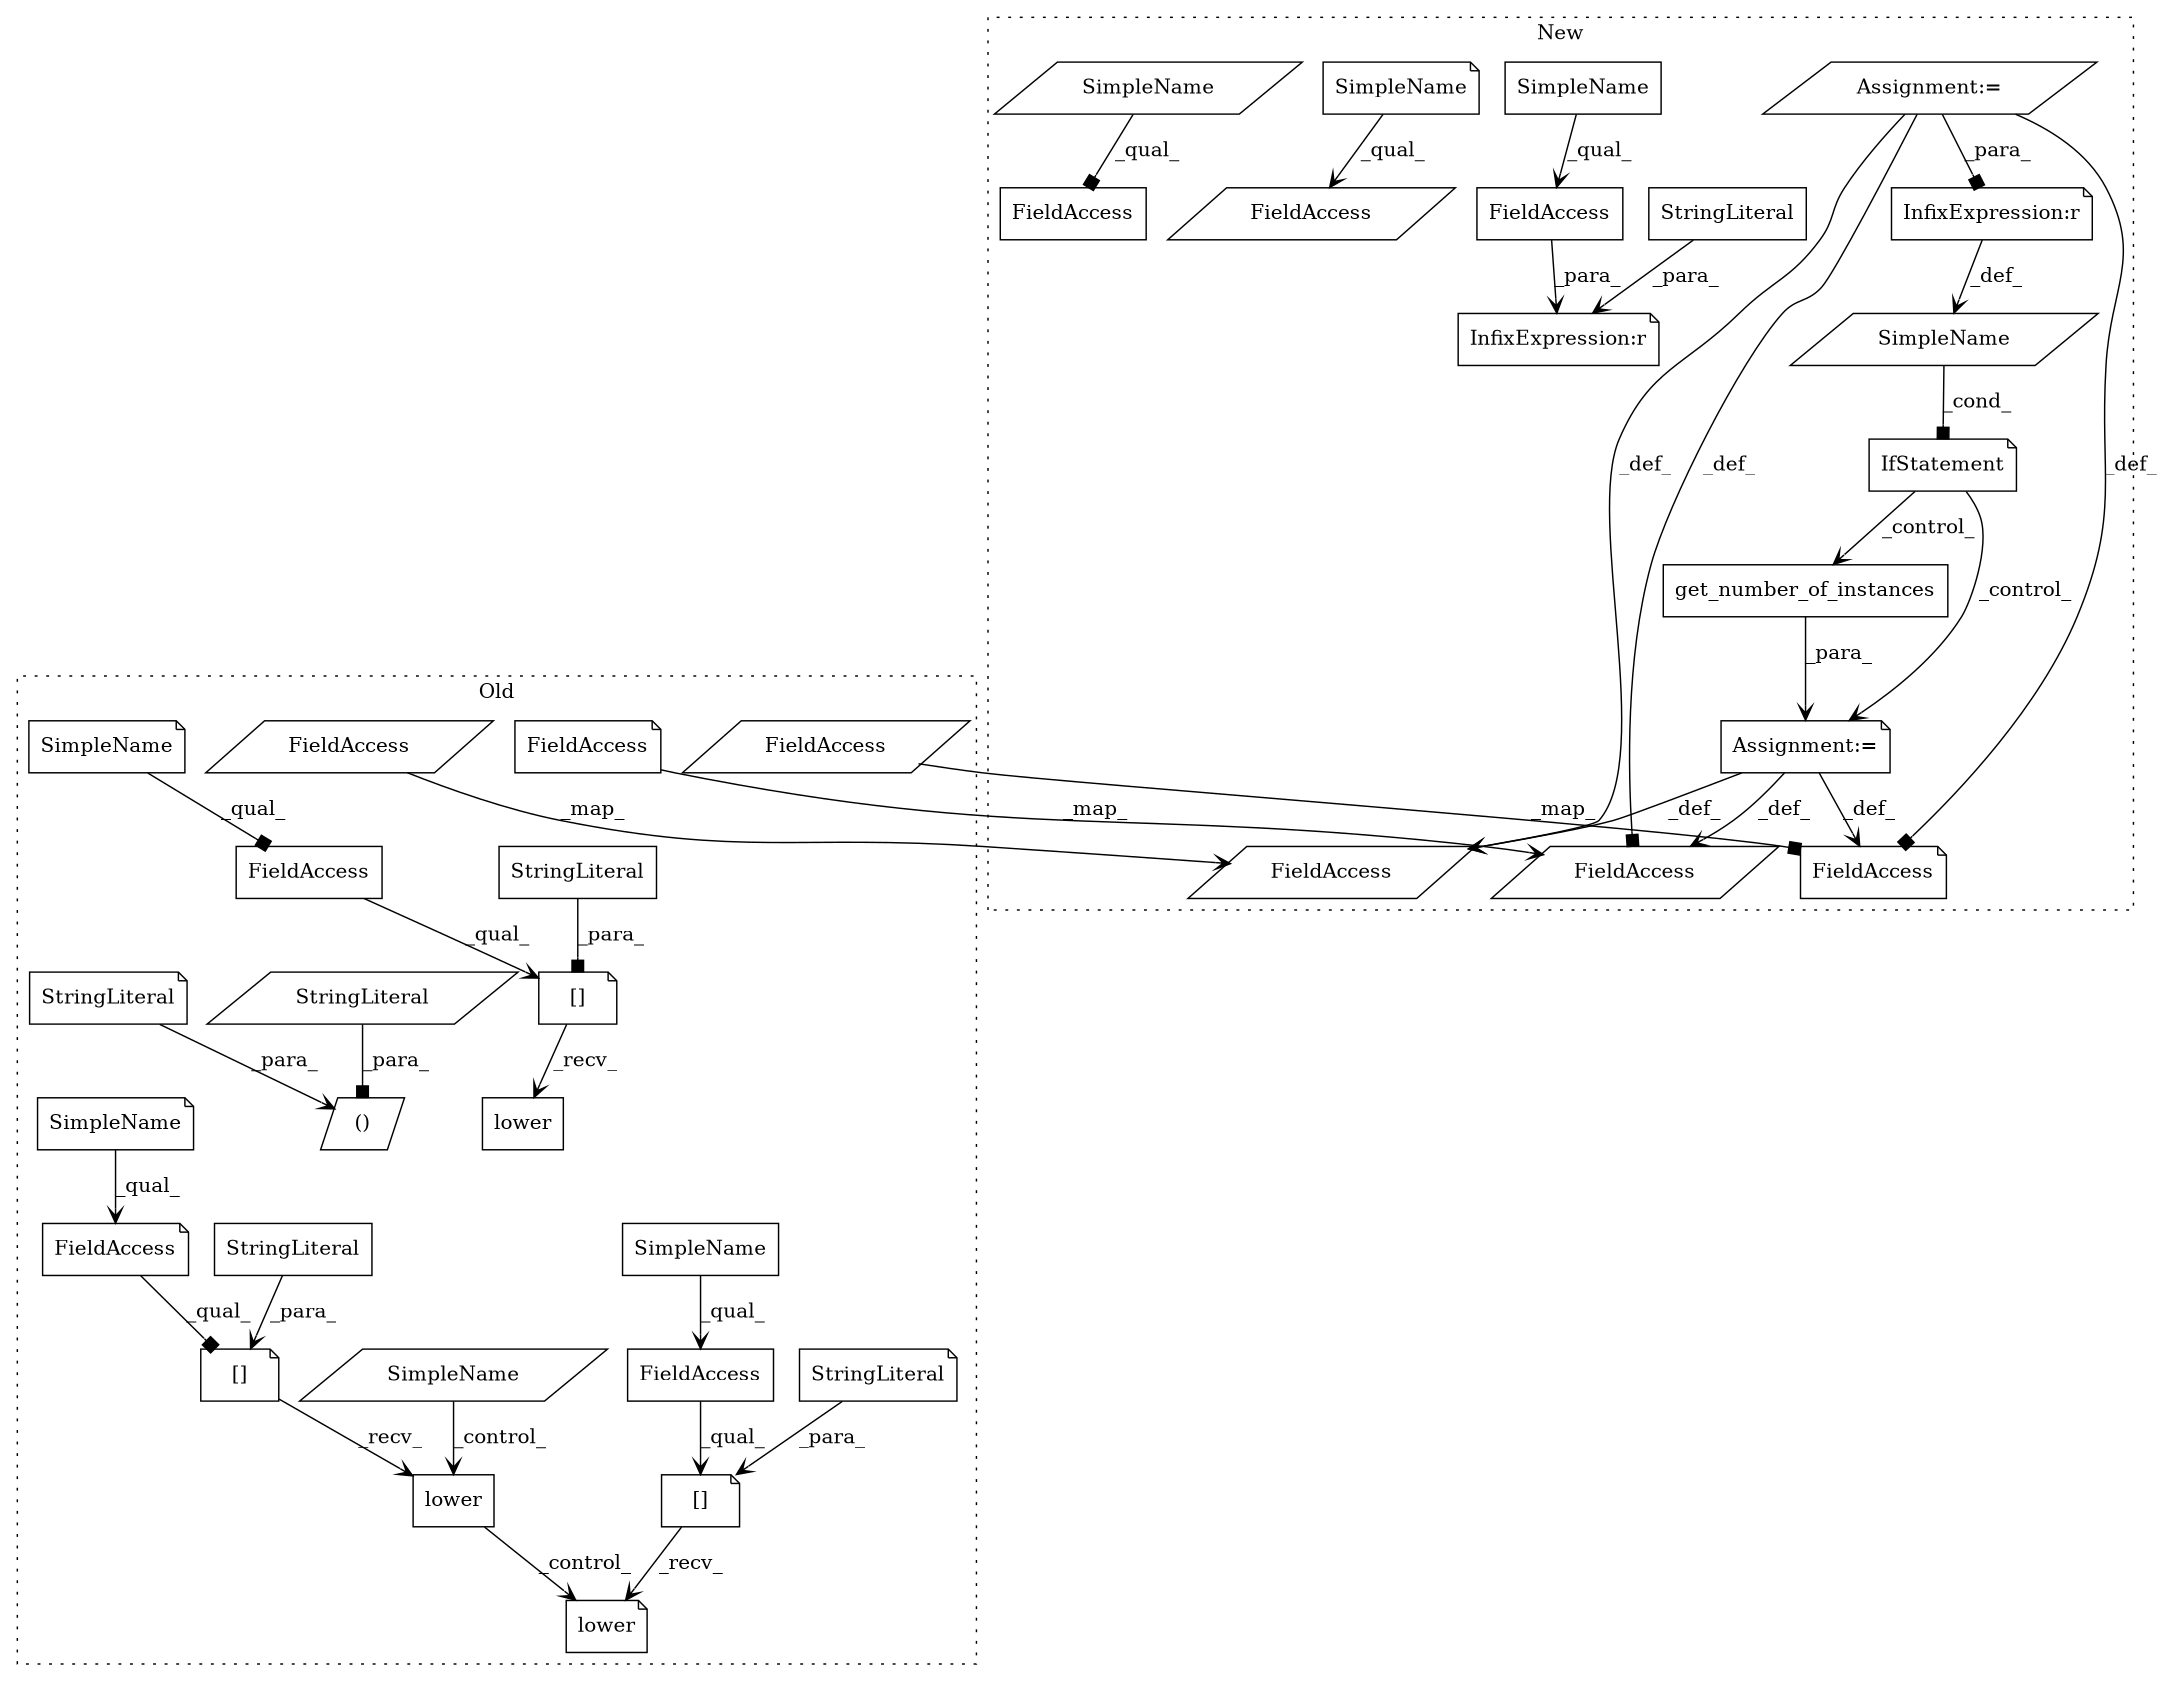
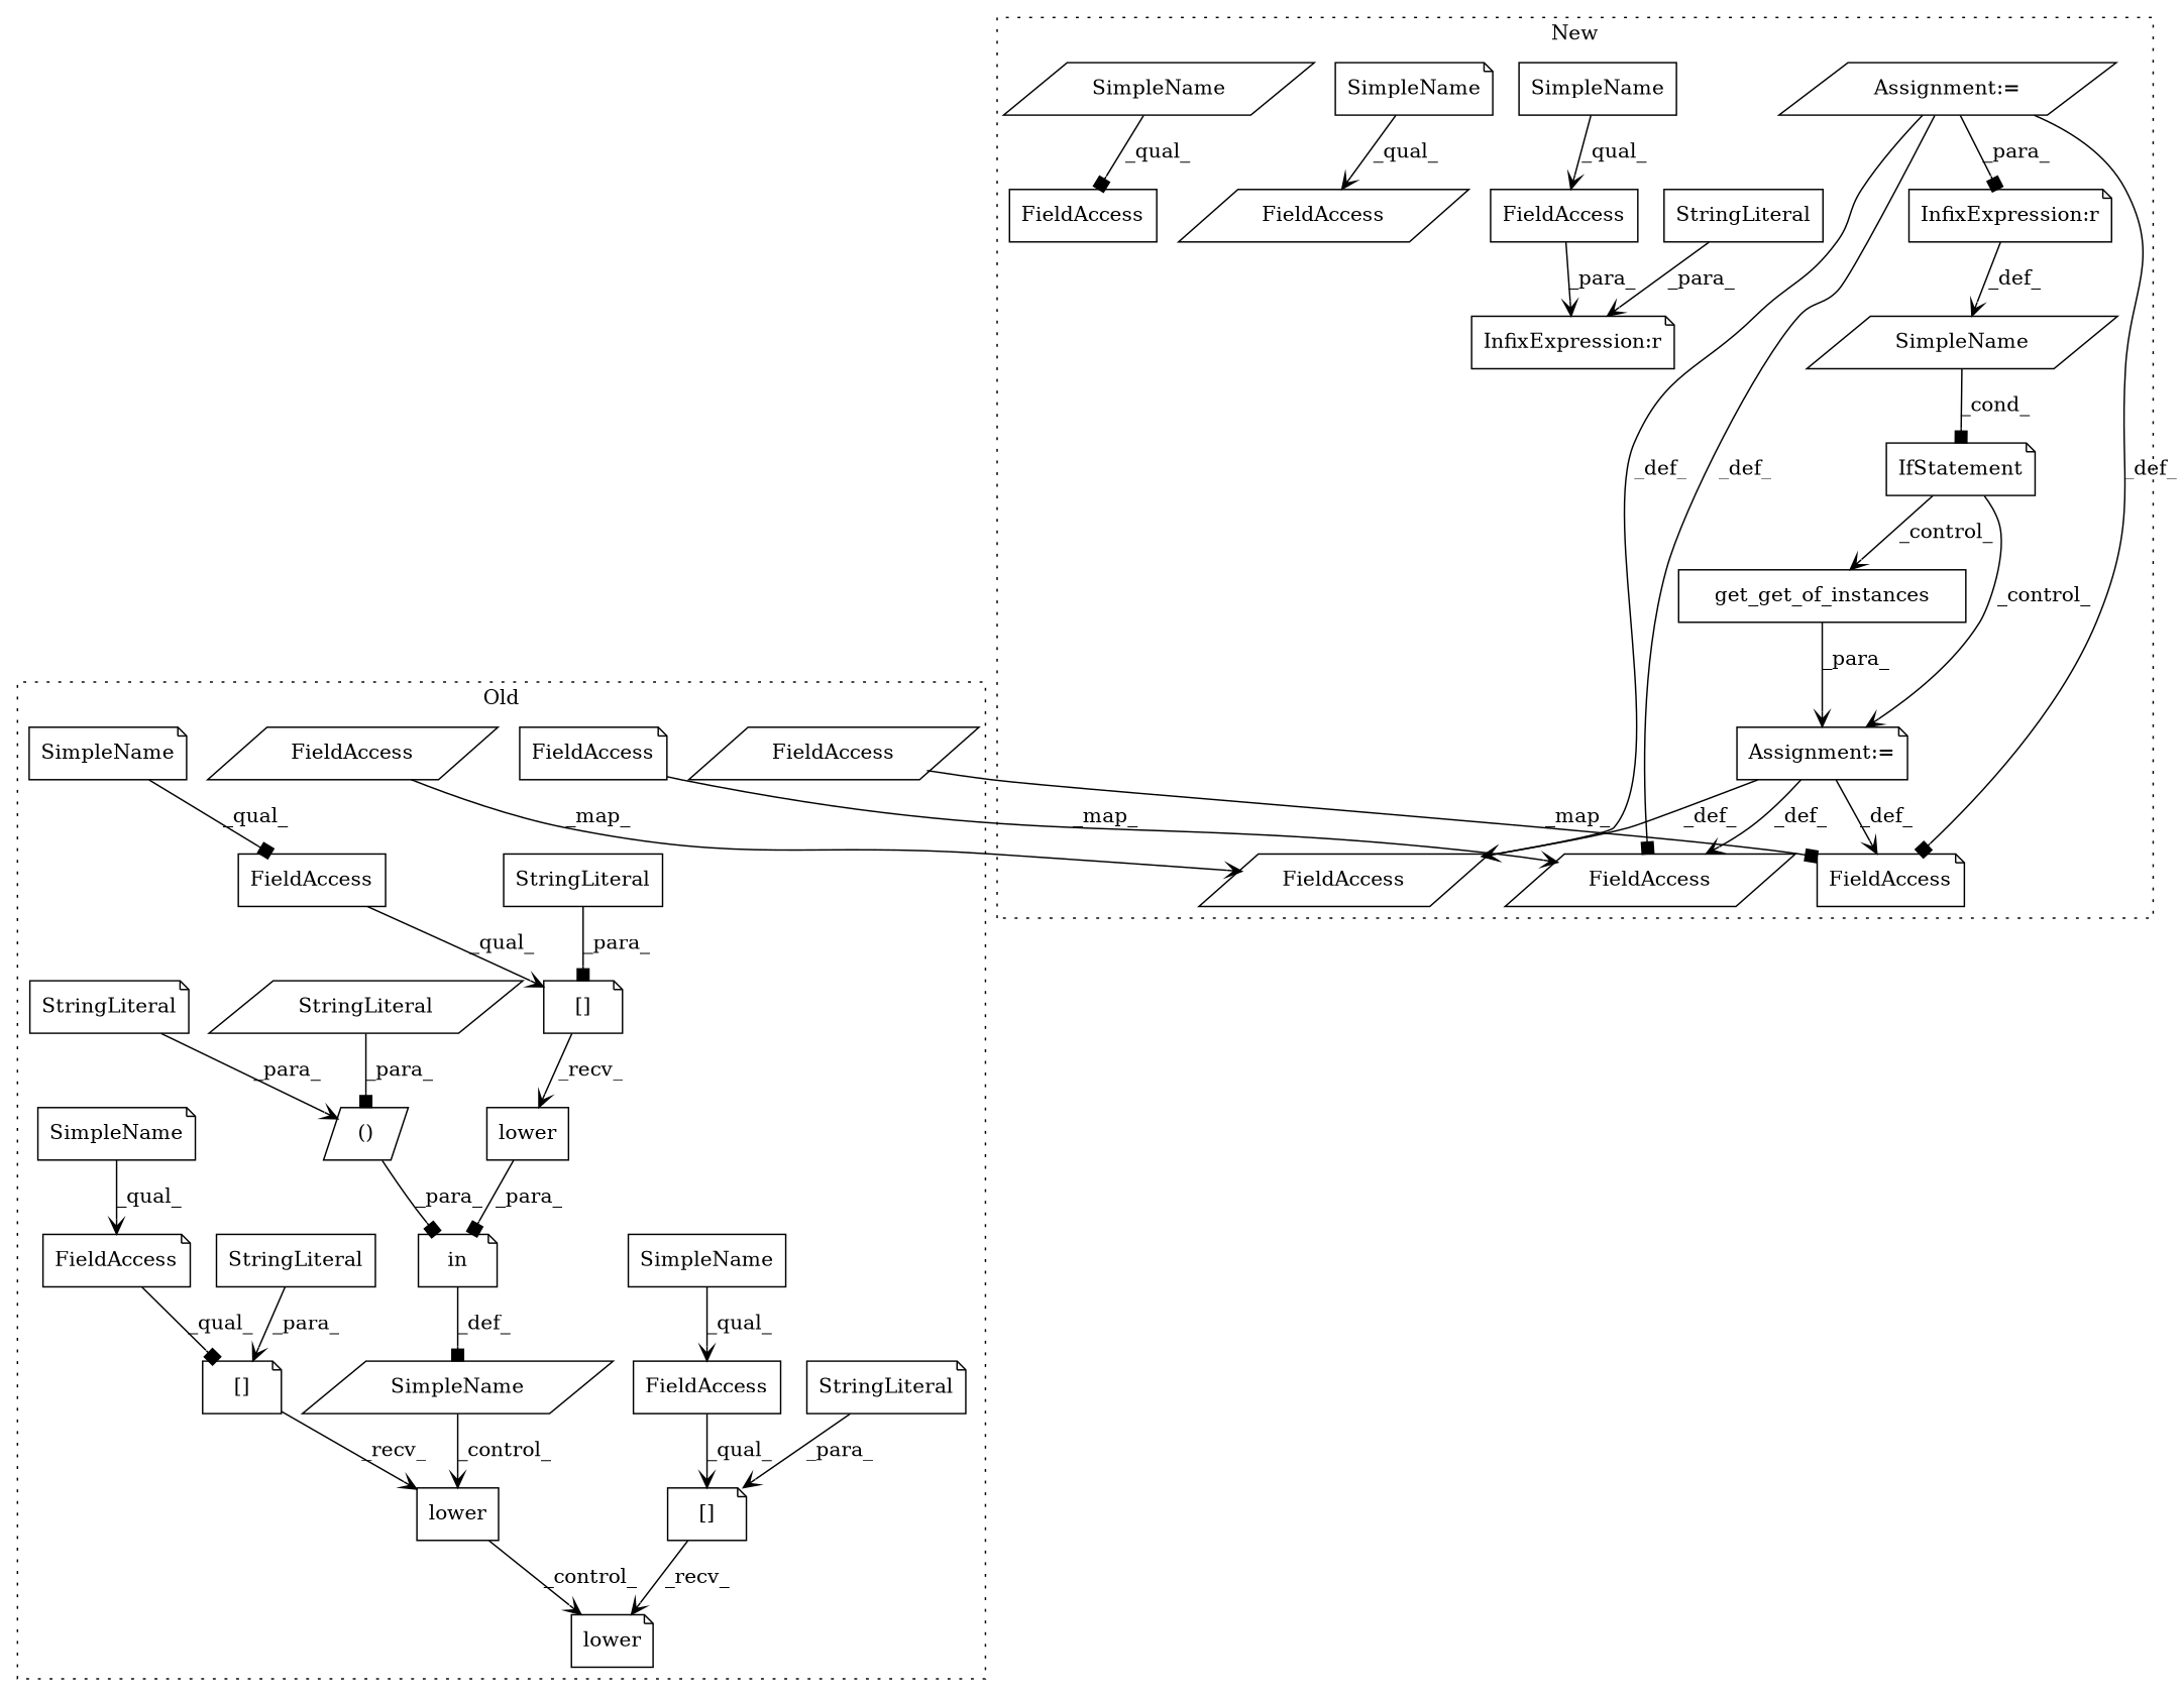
  digraph {
    node [a=22 l=10 s=10770 shape=note]
    edge [arrowhead=vee]
    n1 [a=106 l=33 label="()" s=10809 shape=parallelogram]
    n2 [label=FieldAccess s=11060 shape=parallelogram]
+   n3 [a=105 l=72 label=in]
    n4 [l=12 label=FieldAccess s=11206 shape=box]
    n5 [a=2 l="13,1" label="[]" s="11206,11225"]
    n6 [l=12 label=FieldAccess shape=box]
    n7 [a=2 l="13,1" label="[]" s="10770,10789"]
    n8 [a=32 l=7 label=lower s=11227]
    n9 [a=45 l=6 label=StringLiteral s=10783 shape=box]
    n10 [a=32 l=7 label=lower s=10791 shape=box]
    n11 [a=45 l=7 label=StringLiteral s=10809]
    n12 [a=45 l=6 label=StringLiteral s=11219]
    n13 [a=45 l=13 label=StringLiteral s=10829 shape=parallelogram]
    n14 [label=FieldAccess s=10855]
    n15 [l=12 label=FieldAccess s=11005]
    n16 [a=2 l="13,1" label="[]" s="11005,11024"]
    n17 [a=32 l=7 label=lower s=11026 shape=box]
    n18 [a=42 label=SimpleName shape=parallelogram l="" s=""]
    n19 [a=45 l=6 label=StringLiteral s=11018 shape=box]
    n20 [label=FieldAccess s=11258 shape=parallelogram]
    n21 [a=42 l=5 label=SimpleName s=11005]
    n22 [a=42 l=5 label=SimpleName s=11206 shape=box]
    n23 [a=42 l=5 label=SimpleName]
-   n24 [a=32 l=25 label=get_number_of_instances s=11060 shape=box]
+   n24 [a=32 l=25 label=get_get_of_instances s=11060 shape=box]
    n25 [label=FieldAccess s=11507 shape=parallelogram]
    n26 [a=27 l=4 label="InfixExpression:r" s=11027]
    n27 [a=27 l=4 label="InfixExpression:r" s=11297]
    n28 [label=FieldAccess s=11470 shape=parallelogram]
    n29 [label=FieldAccess s=11287 shape=box]
    n30 [a=42 label=SimpleName shape=parallelogram l="" s=""]
    n31 [a=25 l="4,2" label=IfStatement s="11014,11035"]
    n32 [a=7 l=9 label="Assignment:=" s=10871 shape=parallelogram]
    n33 [a=7 l=1 label="Assignment:=" s=11054]
    n34 [a=45 l=7 label=StringLiteral s=11301 shape=box]
    n35 [label=FieldAccess s=11320 shape=parallelogram]
    n36 [label=FieldAccess s=11653 shape=box]
    n37 [label=FieldAccess s=11687]
    n38 [a=42 l=5 label=SimpleName s=11287 shape=box]
    n39 [a=42 l=5 label=SimpleName s=11470]
    n40 [a=42 l=5 label=SimpleName s=11653 shape=parallelogram]
    subgraph cluster_1 {
      label=Old
      style=dotted
      n1
      n2
+     n3
      n4
      n5
      n6
      n7
      n8
      n9
      n10
      n11
      n12
      n13
      n14
      n15
      n16
      n17
      n18
      n19
      n20
      n21
      n22
      n23
    }
    subgraph cluster_2 {
      label=New
      style=dotted
      n24
      n25
      n26
      n27
      n28
      n29
      n30
      n31
      n32
      n33
      n34
      n35
      n36
      n37
      n38
      n39
      n40
    }
+   n1 -> n3 [arrowhead=box label=_para_]
    n2 -> n25 [label=_map_]
+   n3 -> n18 [arrowhead=box label=_def_]
    n4 -> n5 [label=_qual_]
    n5 -> n8 [label=_recv_]
    n6 -> n7 [label=_qual_]
    n7 -> n10 [label=_recv_]
    n9 -> n7 [arrowhead=box label=_para_]
+   n10 -> n3 [arrowhead=box label=_para_]
    n11 -> n1 [label=_para_]
    n12 -> n5 [label=_para_]
    n13 -> n1 [arrowhead=box label=_para_]
    n14 -> n35 [label=_map_]
    n15 -> n16 [arrowhead=box label=_qual_]
    n16 -> n17 [label=_recv_]
    n17 -> n8 [label=_control_]
    n18 -> n17 [label=_control_]
    n19 -> n16 [label=_para_]
    n20 -> n37 [arrowhead=box label=_map_]
    n21 -> n15 [label=_qual_]
    n22 -> n4 [label=_qual_]
    n23 -> n6 [arrowhead=box label=_qual_]
    n24 -> n33 [label=_para_]
    n26 -> n30 [label=_def_]
    n29 -> n27 [label=_para_]
    n30 -> n31 [arrowhead=box label=_cond_]
    n31 -> n24 [label=_control_]
    n31 -> n33 [label=_control_]
    n32 -> n25 [label=_def_]
    n32 -> n26 [arrowhead=box label=_para_]
    n32 -> n35 [arrowhead=box label=_def_]
    n32 -> n37 [arrowhead=box label=_def_]
    n33 -> n25 [label=_def_]
    n33 -> n35 [label=_def_]
    n33 -> n37 [label=_def_]
    n34 -> n27 [label=_para_]
    n38 -> n29 [label=_qual_]
    n39 -> n28 [label=_qual_]
    n40 -> n36 [arrowhead=box label=_qual_]
  }
